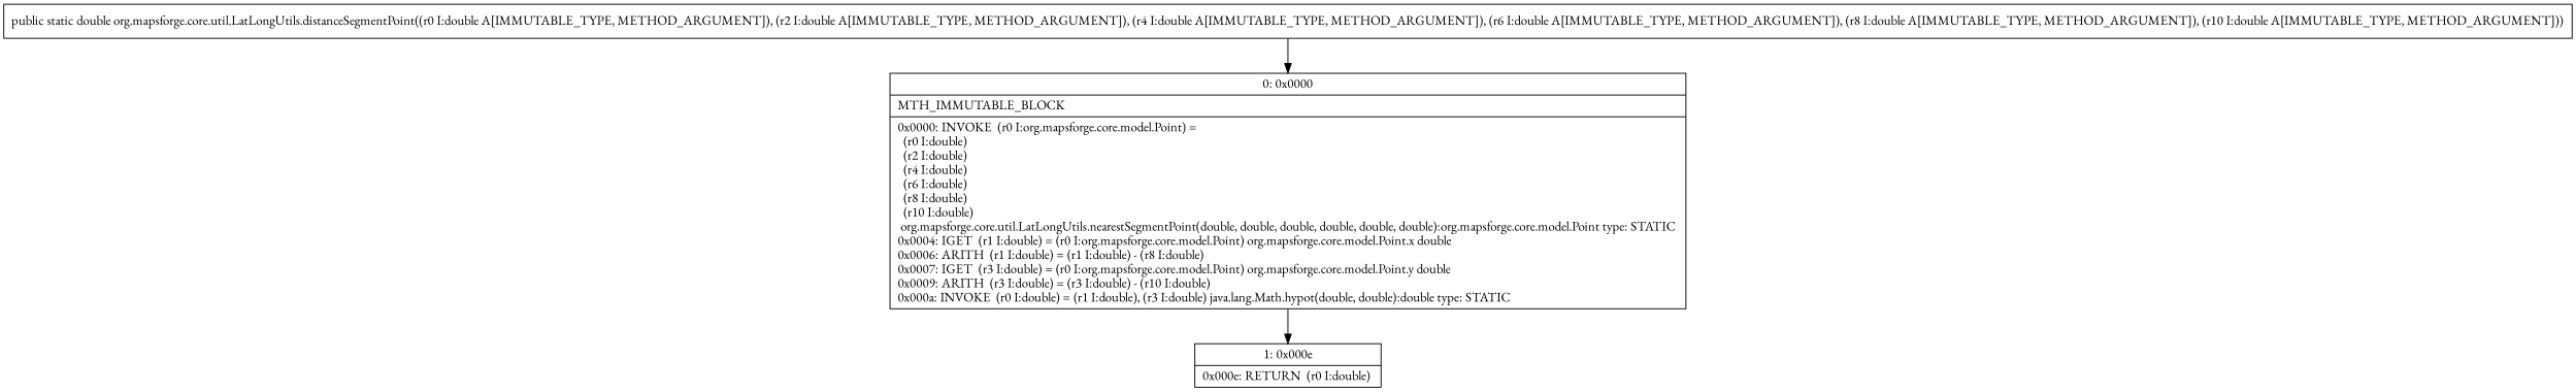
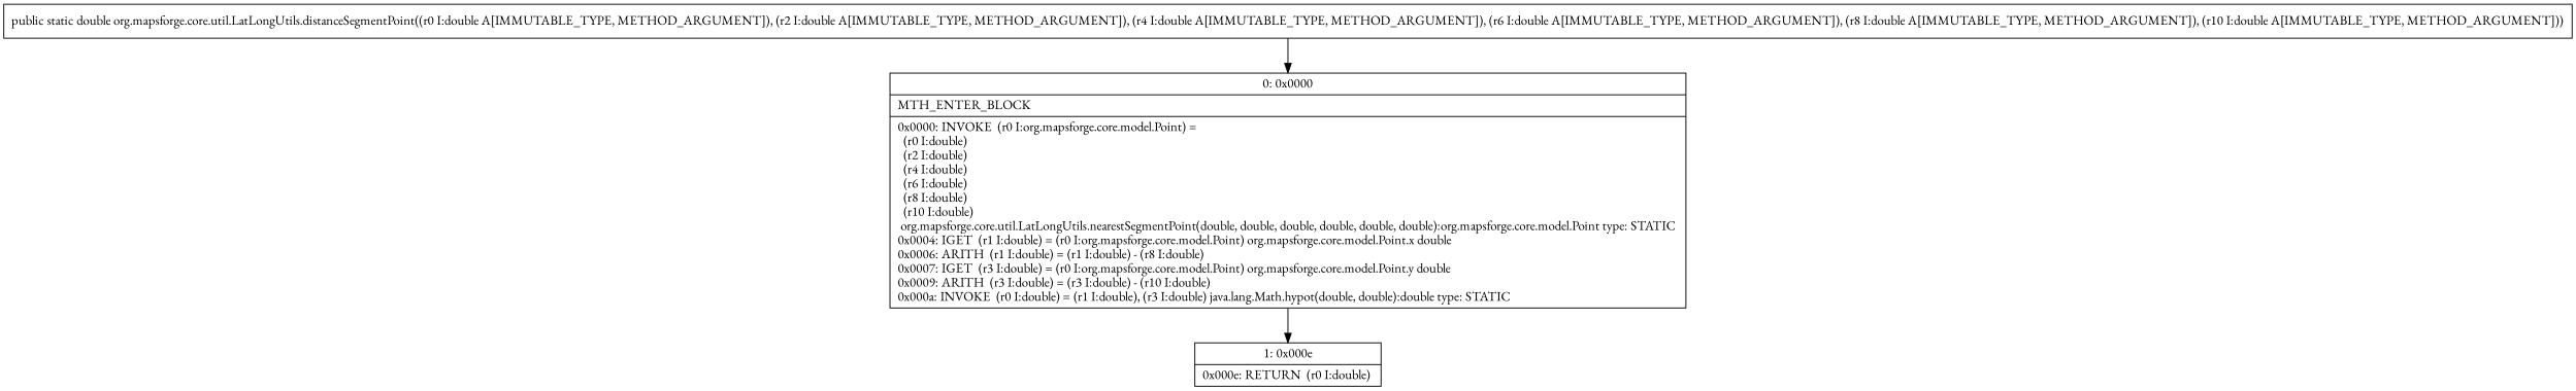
  digraph {
    fontname="EB Garamond"
    node [shape=record fontname="EB Garamond"]
    edge [fontname="EB Garamond"]
-   n1 [label="{0\:\ 0x0000|MTH_IMMUTABLE_BLOCK\l|0x0000: INVOKE  (r0 I:org.mapsforge.core.model.Point) = \l  (r0 I:double)\l  (r2 I:double)\l  (r4 I:double)\l  (r6 I:double)\l  (r8 I:double)\l  (r10 I:double)\l org.mapsforge.core.util.LatLongUtils.nearestSegmentPoint(double, double, double, double, double, double):org.mapsforge.core.model.Point type: STATIC \l0x0004: IGET  (r1 I:double) = (r0 I:org.mapsforge.core.model.Point) org.mapsforge.core.model.Point.x double \l0x0006: ARITH  (r1 I:double) = (r1 I:double) \- (r8 I:double) \l0x0007: IGET  (r3 I:double) = (r0 I:org.mapsforge.core.model.Point) org.mapsforge.core.model.Point.y double \l0x0009: ARITH  (r3 I:double) = (r3 I:double) \- (r10 I:double) \l0x000a: INVOKE  (r0 I:double) = (r1 I:double), (r3 I:double) java.lang.Math.hypot(double, double):double type: STATIC \l}"]
+   n1 [label="{0\:\ 0x0000|MTH_ENTER_BLOCK\l|0x0000: INVOKE  (r0 I:org.mapsforge.core.model.Point) = \l  (r0 I:double)\l  (r2 I:double)\l  (r4 I:double)\l  (r6 I:double)\l  (r8 I:double)\l  (r10 I:double)\l org.mapsforge.core.util.LatLongUtils.nearestSegmentPoint(double, double, double, double, double, double):org.mapsforge.core.model.Point type: STATIC \l0x0004: IGET  (r1 I:double) = (r0 I:org.mapsforge.core.model.Point) org.mapsforge.core.model.Point.x double \l0x0006: ARITH  (r1 I:double) = (r1 I:double) \- (r8 I:double) \l0x0007: IGET  (r3 I:double) = (r0 I:org.mapsforge.core.model.Point) org.mapsforge.core.model.Point.y double \l0x0009: ARITH  (r3 I:double) = (r3 I:double) \- (r10 I:double) \l0x000a: INVOKE  (r0 I:double) = (r1 I:double), (r3 I:double) java.lang.Math.hypot(double, double):double type: STATIC \l}"]
    n2 [label="{1\:\ 0x000e|0x000e: RETURN  (r0 I:double) \l}"]
    n3 [label="{public static double org.mapsforge.core.util.LatLongUtils.distanceSegmentPoint((r0 I:double A[IMMUTABLE_TYPE, METHOD_ARGUMENT]), (r2 I:double A[IMMUTABLE_TYPE, METHOD_ARGUMENT]), (r4 I:double A[IMMUTABLE_TYPE, METHOD_ARGUMENT]), (r6 I:double A[IMMUTABLE_TYPE, METHOD_ARGUMENT]), (r8 I:double A[IMMUTABLE_TYPE, METHOD_ARGUMENT]), (r10 I:double A[IMMUTABLE_TYPE, METHOD_ARGUMENT])) }"]
    n1 -> n2
    n3 -> n1
  }
